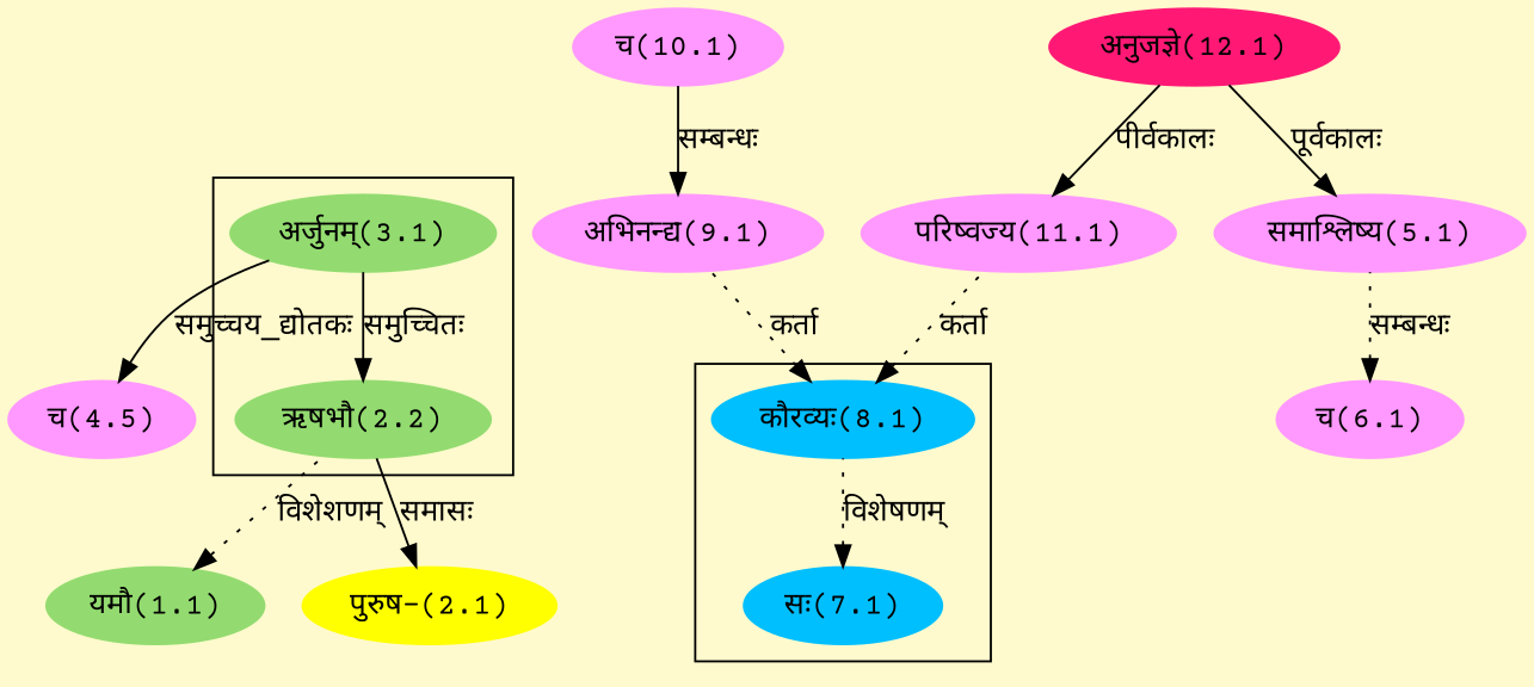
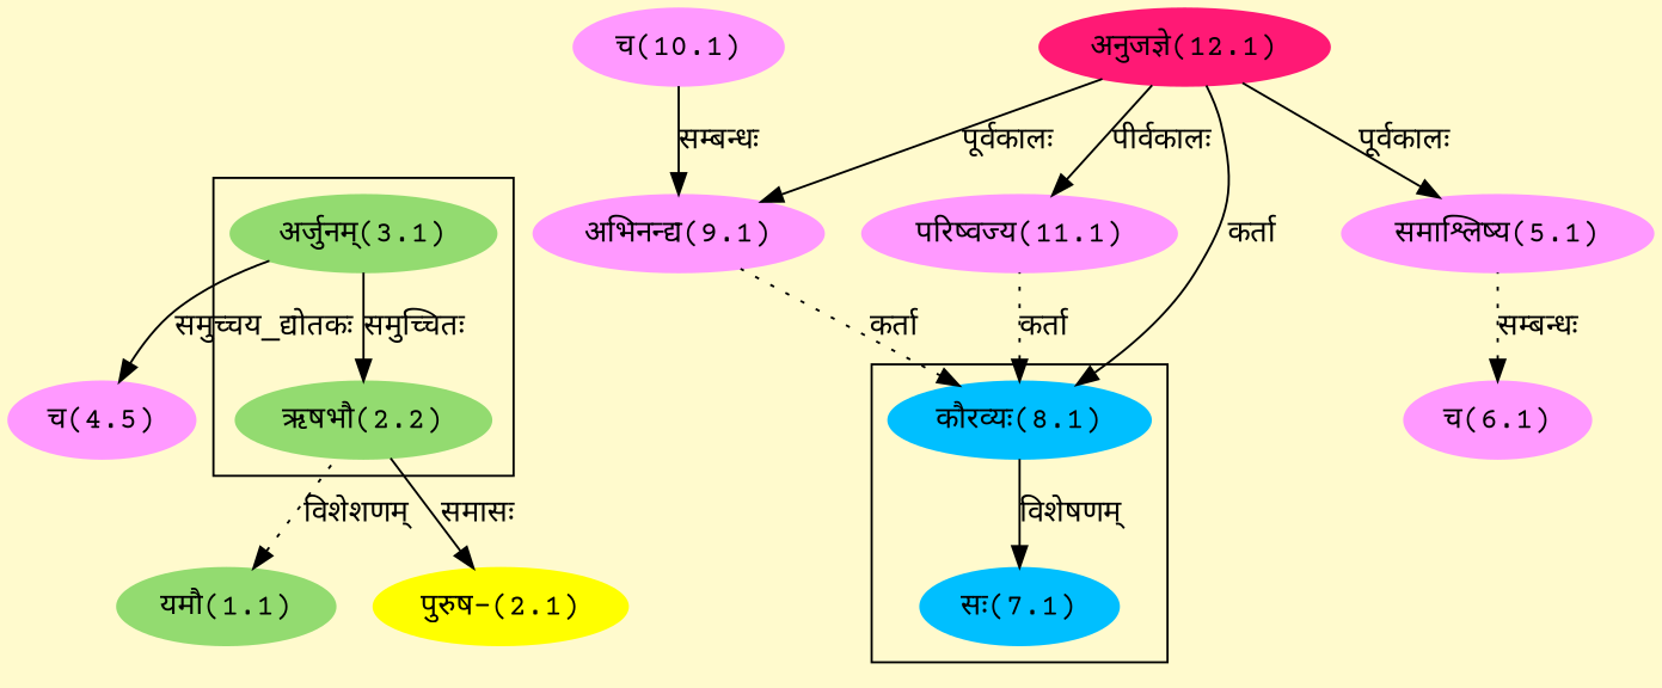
  digraph {
    bgcolor=lemonchiffon1
    compound=true
    fontname="Courier Prime"
    rankdir=BT
    node [color="#FF99FF" fontname="Courier Prime" style=filled]
    edge [dir=back fontname="Courier Prime"]
    n1 [color="#93DB70" label="ऋषभौ(2.2)"]
    n2 [color="#93DB70" label="अर्जुनम्(3.1)"]
    n3 [color="#00BFFF" label="सः(7.1)"]
    n4 [color="#00BFFF" label="कौरव्यः(8.1)"]
    n5 [color="#FF1975" label="अनुजज्ञे(12.1)"]
    n6 [label="अभिनन्द्य(9.1)"]
    n7 [label="परिष्वज्य(11.1)"]
    n8 [label="समाश्लिष्य(5.1)"]
    n9 [label="च(10.1)"]
    n10 [color="#93DB70" label="यमौ(1.1)"]
    n11 [color="#FFFF00" label="पुरुष-(2.1)"]
    n12 [label="च(4.5)"]
    n13 [label="च(6.1)"]
    subgraph cluster_1 {
      n1
      n2
    }
    subgraph cluster_2 {
      n3
      n4
    }
    n1 -> n2 [label="समुच्चितः"]
-   n3 -> n4 [label="विशेषणम्" style=dotted]
+   n3 -> n4 [label="विशेषणम्"]
+   n4 -> n5 [label="कर्ता"]
    n4 -> n6 [label="कर्ता" style=dotted]
    n4 -> n7 [label="कर्ता" style=dotted]
+   n6 -> n5 [label="पूर्वकालः"]
    n6 -> n9 [label="सम्बन्धः"]
    n7 -> n5 [label="पीर्वकालः"]
    n8 -> n5 [label="पूर्वकालः"]
    n10 -> n1 [label="विशेशणम्" style=dotted]
    n11 -> n1 [label="समासः"]
    n12 -> n2 [label="समुच्चय_द्योतकः"]
    n13 -> n8 [label="सम्बन्धः" style=dotted]
  }
